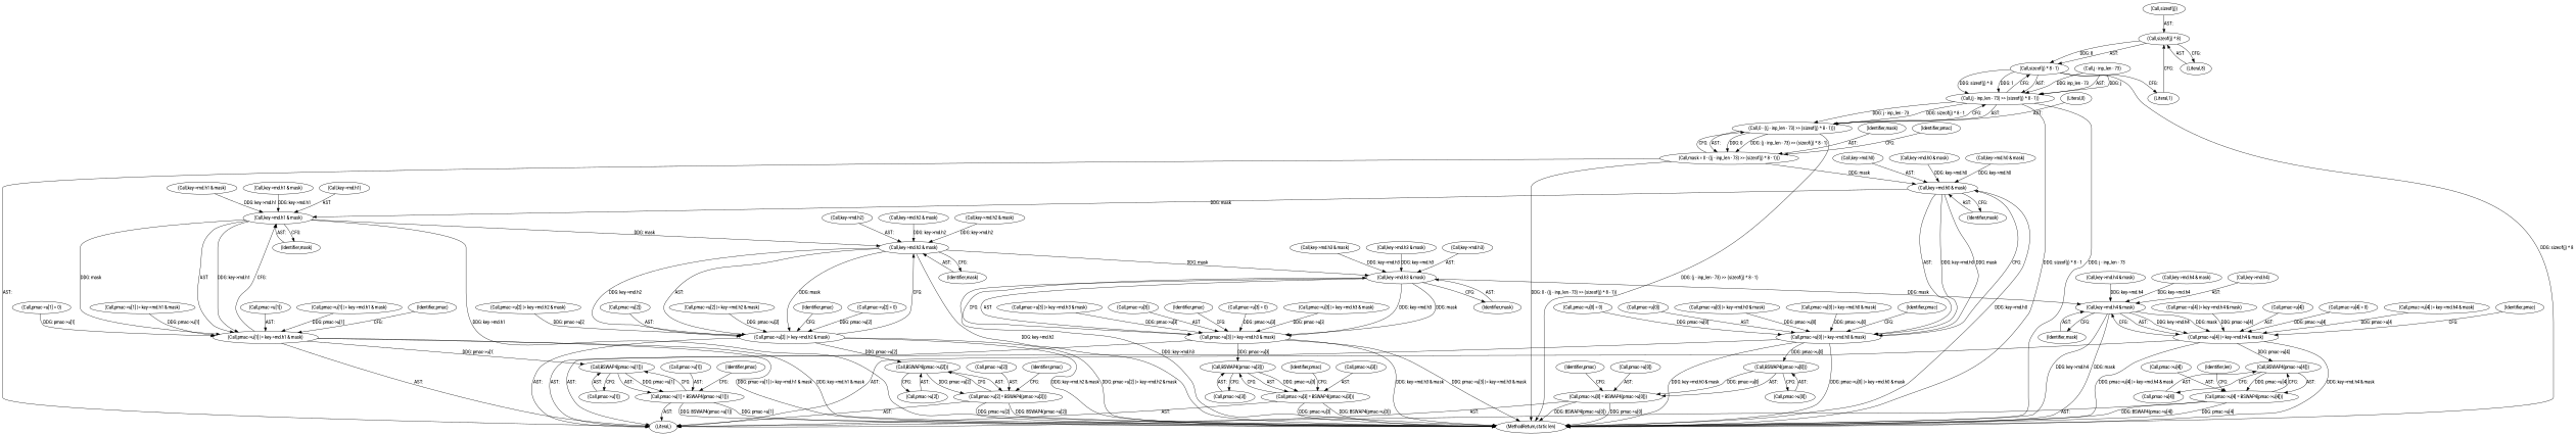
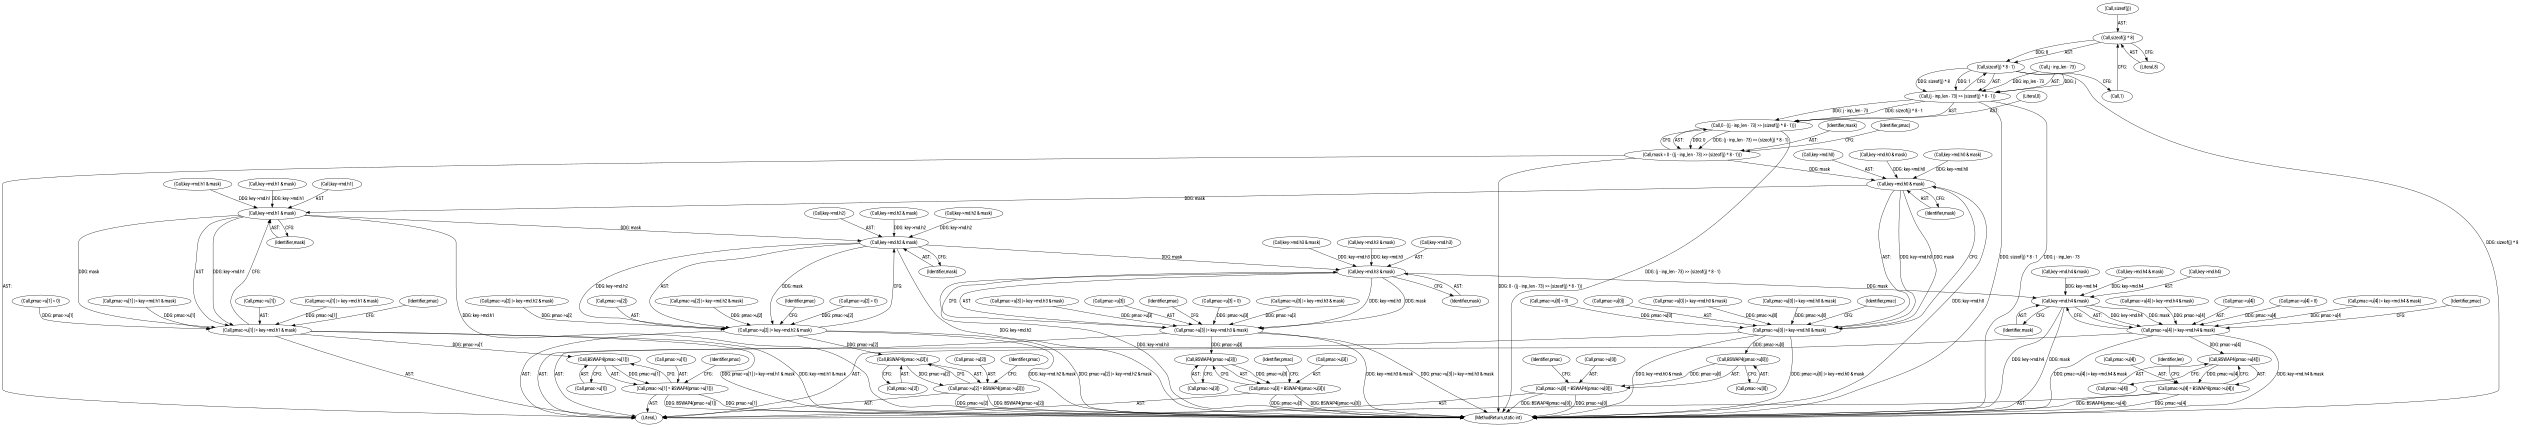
  digraph {
    fontname="Roboto Condensed"
    node [fontname="Roboto Condensed"]
    edge [fontname="Roboto Condensed"]
    n1 [label="(Call,sizeof(j) * 8)"]
    n2 [label="(Call,sizeof(j) * 8 - 1)"]
    n3 [label="(Literal,8)"]
    n4 [label="(Call,(j - inp_len - 73) >> (sizeof(j) * 8 - 1))"]
-   n5 [label="(MethodReturn,static len)"]
-   n6 [label="(Literal,1)"]
+   n5 [label="(MethodReturn,static int)"]
+   n6 [label="(Call,1)"]
    n7 [label="(Call,0 - ((j - inp_len - 73) >> (sizeof(j) * 8 - 1)))"]
    n8 [label="(Call,mask = 0 - ((j - inp_len - 73) >> (sizeof(j) * 8 - 1)))"]
    n9 [label="(Call,key->md.h0 & mask)"]
    n10 [label="(Literal,)"]
    n11 [label="(Call,pmac->u[0] |= key->md.h0 & mask)"]
    n12 [label="(Call,key->md.h1 & mask)"]
    n13 [label="(Identifier,mask)"]
    n14 [label="(Call,BSWAP4(pmac->u[0]))"]
    n15 [label="(Call,pmac->u[1] |= key->md.h1 & mask)"]
    n16 [label="(Call,key->md.h2 & mask)"]
    n17 [label="(Identifier,mask)"]
    n18 [label="(Call,pmac->u[0] = BSWAP4(pmac->u[0]))"]
    n19 [label="(Call,pmac->u[0])"]
    n20 [label="(Call,BSWAP4(pmac->u[1]))"]
    n21 [label="(Call,pmac->u[2] |= key->md.h2 & mask)"]
    n22 [label="(Call,key->md.h3 & mask)"]
    n23 [label="(Identifier,mask)"]
    n24 [label="(Call,pmac->u[1] = BSWAP4(pmac->u[1]))"]
    n25 [label="(Call,pmac->u[1])"]
    n26 [label="(Call,BSWAP4(pmac->u[2]))"]
    n27 [label="(Call,pmac->u[3] |= key->md.h3 & mask)"]
    n28 [label="(Call,key->md.h4 & mask)"]
    n29 [label="(Identifier,mask)"]
    n30 [label="(Call,pmac->u[2] = BSWAP4(pmac->u[2]))"]
    n31 [label="(Call,pmac->u[2])"]
    n32 [label="(Call,BSWAP4(pmac->u[3]))"]
    n33 [label="(Call,pmac->u[4] |= key->md.h4 & mask)"]
    n34 [label="(Identifier,mask)"]
    n35 [label="(Call,pmac->u[3] = BSWAP4(pmac->u[3]))"]
    n36 [label="(Call,pmac->u[3])"]
    n37 [label="(Call,BSWAP4(pmac->u[4]))"]
    n38 [label="(Call,pmac->u[4] = BSWAP4(pmac->u[4]))"]
    n39 [label="(Call,pmac->u[4])"]
    n40 [label="(Identifier,pmac)"]
    n41 [label="(Call,pmac->u[0] = 0)"]
    n42 [label="(Call,key->md.h4 & mask)"]
    n43 [label="(Identifier,pmac)"]
    n44 [label="(Call,pmac->u[2])"]
    n45 [label="(Call,key->md.h1)"]
    n46 [label="(Identifier,pmac)"]
    n47 [label="(Call,key->md.h3 & mask)"]
    n48 [label="(Call,pmac->u[3] |= key->md.h3 & mask)"]
    n49 [label="(Call,pmac->u[1])"]
    n50 [label="(Call,pmac->u[4])"]
    n51 [label="(Call,pmac->u[0])"]
    n52 [label="(Identifier,len)"]
    n53 [label="(Call,key->md.h3)"]
    n54 [label="(Call,pmac->u[4] |= key->md.h4 & mask)"]
    n55 [label="(Call,pmac->u[2] |= key->md.h2 & mask)"]
    n56 [label="(Identifier,pmac)"]
    n57 [label="(Identifier,pmac)"]
    n58 [label="(Call,pmac->u[1] |= key->md.h1 & mask)"]
    n59 [label="(Call,key->md.h4)"]
    n60 [label="(Call,key->md.h0 & mask)"]
    n61 [label="(Call,pmac->u[3])"]
    n62 [label="(Identifier,pmac)"]
    n63 [label="(Call,j - inp_len - 73)"]
    n64 [label="(Identifier,mask)"]
    n65 [label="(Call,key->md.h2)"]
    n66 [label="(Identifier,pmac)"]
    n67 [label="(Call,pmac->u[1] = 0)"]
    n68 [label="(Literal,0)"]
    n69 [label="(Call,key->md.h0)"]
    n70 [label="(Call,pmac->u[3])"]
    n71 [label="(Call,pmac->u[0])"]
    n72 [label="(Call,pmac->u[2])"]
    n73 [label="(Call,key->md.h4 & mask)"]
    n74 [label="(Call,key->md.h2 & mask)"]
    n75 [label="(Call,key->md.h1 & mask)"]
    n76 [label="(Call,pmac->u[3] = 0)"]
    n77 [label="(Call,pmac->u[1])"]
    n78 [label="(Identifier,pmac)"]
    n79 [label="(Call,key->md.h2 & mask)"]
    n80 [label="(Call,pmac->u[0] |= key->md.h0 & mask)"]
    n81 [label="(Call,key->md.h3 & mask)"]
    n82 [label="(Call,pmac->u[1] |= key->md.h1 & mask)"]
    n83 [label="(Call,pmac->u[4])"]
    n84 [label="(Call,key->md.h1 & mask)"]
    n85 [label="(Call,pmac->u[0] |= key->md.h0 & mask)"]
    n86 [label="(Identifier,pmac)"]
    n87 [label="(Call,pmac->u[3] |= key->md.h3 & mask)"]
    n88 [label="(Call,sizeof(j))"]
    n89 [label="(Call,pmac->u[4] = 0)"]
    n90 [label="(Identifier,pmac)"]
    n91 [label="(Call,pmac->u[2] = 0)"]
    n92 [label="(Call,pmac->u[4] |= key->md.h4 & mask)"]
    n93 [label="(Call,key->md.h0 & mask)"]
    n94 [label="(Call,pmac->u[2] |= key->md.h2 & mask)"]
    n1 -> n2 [label="AST: "]
    n1 -> n2 [label="DDG: 8"]
    n1 -> n3 [label="CFG: "]
    n2 -> n4 [label="AST: "]
    n2 -> n4 [label="DDG: sizeof(j) * 8"]
    n2 -> n4 [label="DDG: 1"]
    n2 -> n5 [label="DDG: sizeof(j) * 8"]
    n2 -> n6 [label="CFG: "]
    n3 -> n1 [label="AST: "]
    n4 -> n2 [label="CFG: "]
    n4 -> n5 [label="DDG: j - inp_len - 73"]
    n4 -> n5 [label="DDG: sizeof(j) * 8 - 1"]
    n4 -> n7 [label="AST: "]
    n4 -> n7 [label="DDG: j - inp_len - 73"]
    n4 -> n7 [label="DDG: sizeof(j) * 8 - 1"]
    n6 -> n1 [label="CFG: "]
-   n7 -> n4 [label="CFG: "]
    n7 -> n5 [label="DDG: (j - inp_len - 73) >> (sizeof(j) * 8 - 1)"]
    n7 -> n8 [label="AST: "]
    n7 -> n8 [label="DDG: 0"]
    n7 -> n8 [label="DDG: (j - inp_len - 73) >> (sizeof(j) * 8 - 1)"]
    n8 -> n5 [label="DDG: 0 - ((j - inp_len - 73) >> (sizeof(j) * 8 - 1))"]
    n8 -> n7 [label="CFG: "]
    n8 -> n9 [label="DDG: mask"]
    n8 -> n10 [label="AST: "]
    n9 -> n5 [label="DDG: key->md.h0"]
    n9 -> n11 [label="AST: "]
    n9 -> n11 [label="DDG: key->md.h0"]
    n9 -> n11 [label="DDG: mask"]
    n9 -> n12 [label="DDG: mask"]
    n9 -> n13 [label="CFG: "]
    n11 -> n5 [label="DDG: pmac->u[0] |= key->md.h0 & mask"]
    n11 -> n5 [label="DDG: key->md.h0 & mask"]
    n11 -> n9 [label="CFG: "]
    n11 -> n10 [label="AST: "]
    n11 -> n14 [label="DDG: pmac->u[0]"]
    n12 -> n5 [label="DDG: key->md.h1"]
    n12 -> n15 [label="AST: "]
    n12 -> n15 [label="DDG: key->md.h1"]
    n12 -> n15 [label="DDG: mask"]
    n12 -> n16 [label="DDG: mask"]
    n12 -> n17 [label="CFG: "]
    n13 -> n9 [label="AST: "]
    n14 -> n18 [label="AST: "]
    n14 -> n18 [label="DDG: pmac->u[0]"]
    n14 -> n19 [label="CFG: "]
    n15 -> n5 [label="DDG: pmac->u[1] |= key->md.h1 & mask"]
    n15 -> n5 [label="DDG: key->md.h1 & mask"]
    n15 -> n10 [label="AST: "]
    n15 -> n12 [label="CFG: "]
    n15 -> n20 [label="DDG: pmac->u[1]"]
    n16 -> n5 [label="DDG: key->md.h2"]
    n16 -> n21 [label="AST: "]
    n16 -> n21 [label="DDG: key->md.h2"]
    n16 -> n21 [label="DDG: mask"]
    n16 -> n22 [label="DDG: mask"]
    n16 -> n23 [label="CFG: "]
    n17 -> n12 [label="AST: "]
    n18 -> n5 [label="DDG: pmac->u[0]"]
    n18 -> n5 [label="DDG: BSWAP4(pmac->u[0])"]
    n18 -> n10 [label="AST: "]
    n19 -> n14 [label="AST: "]
    n20 -> n24 [label="AST: "]
    n20 -> n24 [label="DDG: pmac->u[1]"]
    n20 -> n25 [label="CFG: "]
    n21 -> n5 [label="DDG: key->md.h2 & mask"]
    n21 -> n5 [label="DDG: pmac->u[2] |= key->md.h2 & mask"]
    n21 -> n10 [label="AST: "]
    n21 -> n16 [label="CFG: "]
    n21 -> n26 [label="DDG: pmac->u[2]"]
    n22 -> n5 [label="DDG: key->md.h3"]
    n22 -> n27 [label="AST: "]
    n22 -> n27 [label="DDG: key->md.h3"]
    n22 -> n27 [label="DDG: mask"]
    n22 -> n28 [label="DDG: mask"]
    n22 -> n29 [label="CFG: "]
    n23 -> n16 [label="AST: "]
    n24 -> n5 [label="DDG: pmac->u[1]"]
    n24 -> n5 [label="DDG: BSWAP4(pmac->u[1])"]
    n24 -> n10 [label="AST: "]
    n24 -> n20 [label="CFG: "]
    n25 -> n20 [label="AST: "]
    n26 -> n30 [label="AST: "]
    n26 -> n30 [label="DDG: pmac->u[2]"]
    n26 -> n31 [label="CFG: "]
    n27 -> n5 [label="DDG: key->md.h3 & mask"]
    n27 -> n5 [label="DDG: pmac->u[3] |= key->md.h3 & mask"]
    n27 -> n10 [label="AST: "]
    n27 -> n22 [label="CFG: "]
    n27 -> n32 [label="DDG: pmac->u[3]"]
    n28 -> n5 [label="DDG: mask"]
    n28 -> n5 [label="DDG: key->md.h4"]
    n28 -> n33 [label="AST: "]
    n28 -> n33 [label="DDG: key->md.h4"]
    n28 -> n33 [label="DDG: mask"]
    n28 -> n34 [label="CFG: "]
    n29 -> n22 [label="AST: "]
    n30 -> n5 [label="DDG: BSWAP4(pmac->u[2])"]
    n30 -> n5 [label="DDG: pmac->u[2]"]
    n30 -> n10 [label="AST: "]
    n30 -> n26 [label="CFG: "]
    n31 -> n26 [label="AST: "]
    n32 -> n35 [label="AST: "]
    n32 -> n35 [label="DDG: pmac->u[3]"]
    n32 -> n36 [label="CFG: "]
    n33 -> n5 [label="DDG: key->md.h4 & mask"]
    n33 -> n5 [label="DDG: pmac->u[4] |= key->md.h4 & mask"]
    n33 -> n10 [label="AST: "]
    n33 -> n28 [label="CFG: "]
    n33 -> n37 [label="DDG: pmac->u[4]"]
    n34 -> n28 [label="AST: "]
    n35 -> n5 [label="DDG: pmac->u[3]"]
    n35 -> n5 [label="DDG: BSWAP4(pmac->u[3])"]
    n35 -> n10 [label="AST: "]
    n35 -> n32 [label="CFG: "]
    n36 -> n32 [label="AST: "]
    n37 -> n38 [label="AST: "]
    n37 -> n38 [label="DDG: pmac->u[4]"]
    n37 -> n39 [label="CFG: "]
    n38 -> n5 [label="DDG: pmac->u[4]"]
    n38 -> n5 [label="DDG: BSWAP4(pmac->u[4])"]
    n38 -> n10 [label="AST: "]
    n38 -> n37 [label="CFG: "]
    n39 -> n37 [label="AST: "]
    n40 -> n33 [label="CFG: "]
    n41 -> n11 [label="DDG: pmac->u[0]"]
    n42 -> n28 [label="DDG: key->md.h4"]
    n43 -> n35 [label="CFG: "]
    n44 -> n21 [label="AST: "]
    n45 -> n12 [label="AST: "]
    n46 -> n8 [label="CFG: "]
    n47 -> n22 [label="DDG: key->md.h3"]
    n48 -> n27 [label="DDG: pmac->u[3]"]
    n49 -> n15 [label="AST: "]
    n50 -> n38 [label="AST: "]
    n51 -> n11 [label="AST: "]
    n52 -> n38 [label="CFG: "]
    n53 -> n22 [label="AST: "]
    n54 -> n33 [label="DDG: pmac->u[4]"]
    n55 -> n21 [label="DDG: pmac->u[2]"]
    n56 -> n18 [label="CFG: "]
    n57 -> n24 [label="CFG: "]
    n58 -> n15 [label="DDG: pmac->u[1]"]
    n59 -> n28 [label="AST: "]
    n60 -> n9 [label="DDG: key->md.h0"]
    n61 -> n27 [label="AST: "]
    n62 -> n27 [label="CFG: "]
    n63 -> n4 [label="AST: "]
    n63 -> n4 [label="DDG: j"]
    n63 -> n4 [label="DDG: inp_len - 73"]
    n64 -> n8 [label="AST: "]
    n65 -> n16 [label="AST: "]
    n66 -> n15 [label="CFG: "]
    n67 -> n15 [label="DDG: pmac->u[1]"]
    n68 -> n7 [label="AST: "]
    n69 -> n9 [label="AST: "]
    n70 -> n35 [label="AST: "]
    n71 -> n18 [label="AST: "]
    n72 -> n30 [label="AST: "]
    n73 -> n28 [label="DDG: key->md.h4"]
    n74 -> n16 [label="DDG: key->md.h2"]
    n75 -> n12 [label="DDG: key->md.h1"]
    n76 -> n27 [label="DDG: pmac->u[3]"]
    n77 -> n24 [label="AST: "]
    n78 -> n21 [label="CFG: "]
    n79 -> n16 [label="DDG: key->md.h2"]
    n80 -> n11 [label="DDG: pmac->u[0]"]
    n81 -> n22 [label="DDG: key->md.h3"]
    n82 -> n15 [label="DDG: pmac->u[1]"]
    n83 -> n33 [label="AST: "]
    n84 -> n12 [label="DDG: key->md.h1"]
    n85 -> n11 [label="DDG: pmac->u[0]"]
    n86 -> n11 [label="CFG: "]
    n87 -> n27 [label="DDG: pmac->u[3]"]
    n88 -> n1 [label="AST: "]
    n89 -> n33 [label="DDG: pmac->u[4]"]
    n90 -> n30 [label="CFG: "]
    n91 -> n21 [label="DDG: pmac->u[2]"]
    n92 -> n33 [label="DDG: pmac->u[4]"]
    n93 -> n9 [label="DDG: key->md.h0"]
    n94 -> n21 [label="DDG: pmac->u[2]"]
  }
